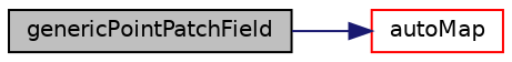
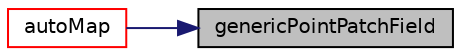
  digraph {
    rankdir=LR
    node [fontname=Helvetica fontsize=10 shape=record]
    n1 [color=black fillcolor=grey75 fontcolor=black height=0.2 label=genericPointPatchField style=filled width=0.4]
    n2 [color=red height=0.2 label=autoMap width=0.4]
-   n1 -> n2 [color=midnightblue fontname=Helvetica fontsize=10 labelfontname=Helvetica labelfontsize=10 style=solid]
+   n2 -> n1 [color=midnightblue fontname=Helvetica fontsize=10 labelfontname=Helvetica labelfontsize=10 style=solid]
  }
